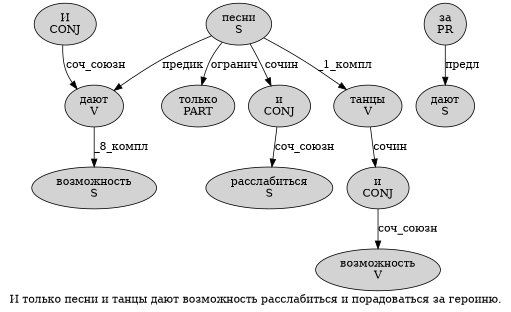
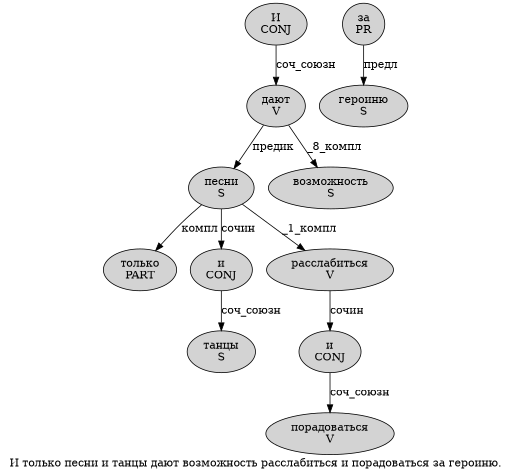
  digraph {
    label="И только песни и танцы дают возможность расслабиться и порадоваться за героиню."
    node [fillcolor=lightgray penwidth=1 shape=ellipse style=filled]
    n1 [label="И\nCONJ"]
    n2 [label="дают\nV"]
    n3 [label="песни\nS"]
    n4 [label="возможность\nS"]
    n5 [label="только\nPART"]
    n6 [label="и\nCONJ"]
-   n7 [label="танцы\nV"]
-   n8 [label="расслабиться\nS"]
+   n7 [label="расслабиться\nV"]
+   n8 [label="танцы\nS"]
    n9 [label="и\nCONJ"]
-   n10 [label="возможность\nV"]
+   n10 [label="порадоваться\nV"]
    n11 [label="за\nPR"]
-   n12 [label="дают\nS"]
+   n12 [label="героиню\nS"]
    n1 -> n2 [label="соч_союзн"]
-   n3 -> n2 [label="предик"]
+   n2 -> n3 [label="предик"]
    n2 -> n4 [label="_8_компл"]
-   n3 -> n5 [label="огранич"]
+   n3 -> n5 [label="компл"]
    n3 -> n6 [label="сочин"]
    n3 -> n7 [label="_1_компл"]
    n6 -> n8 [label="соч_союзн"]
    n7 -> n9 [label="сочин"]
    n9 -> n10 [label="соч_союзн"]
    n11 -> n12 [label="предл"]
  }
